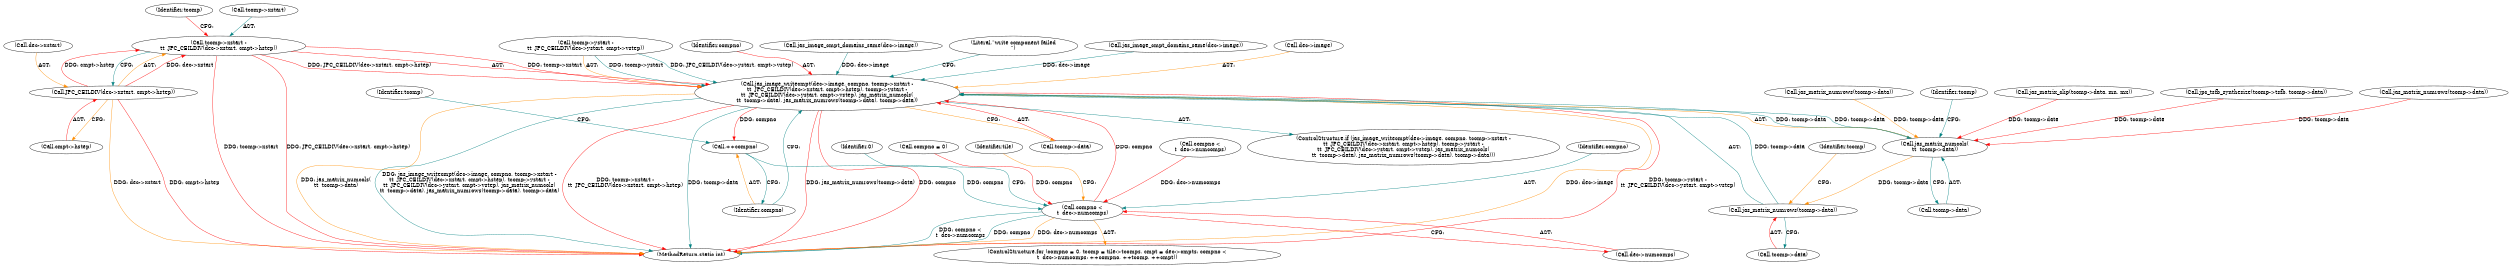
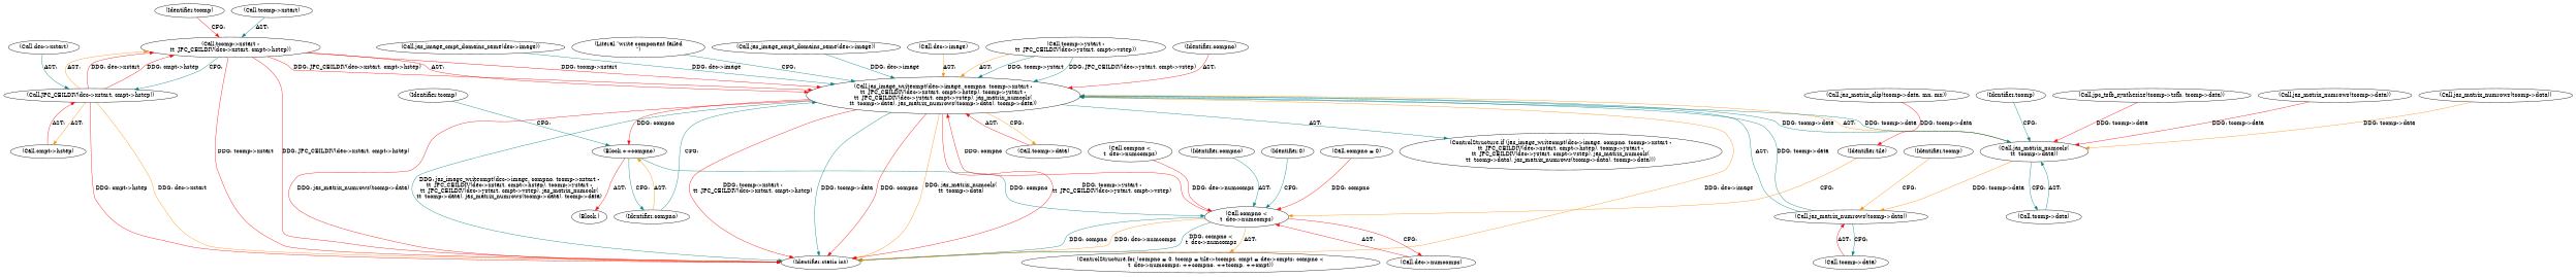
  digraph {
    edge [color=teal]
    n1 [label="(Call,tcomp->xstart -\n\t\t  JPC_CEILDIV(dec->xstart, cmpt->hstep))"]
    n2 [label="(Call,JPC_CEILDIV(dec->xstart, cmpt->hstep))"]
    n3 [label="(Call,jas_image_writecmpt(dec->image, compno, tcomp->xstart -\n\t\t  JPC_CEILDIV(dec->xstart, cmpt->hstep), tcomp->ystart -\n\t\t  JPC_CEILDIV(dec->ystart, cmpt->vstep), jas_matrix_numcols(\n\t\t  tcomp->data), jas_matrix_numrows(tcomp->data), tcomp->data))"]
-   n4 [label="(MethodReturn,static int)"]
+   n4 [label="(Identifier,static int)"]
    n5 [label="(Call,cmpt->hstep)"]
-   n6 [label="(Call,++compno)"]
+   n6 [label="(Block,++compno)"]
    n7 [label="(Call,jas_matrix_numcols(\n\t\t  tcomp->data))"]
    n8 [label="(Call,tcomp->data)"]
    n9 [label="(ControlStructure,if (jas_image_writecmpt(dec->image, compno, tcomp->xstart -\n\t\t  JPC_CEILDIV(dec->xstart, cmpt->hstep), tcomp->ystart -\n\t\t  JPC_CEILDIV(dec->ystart, cmpt->vstep), jas_matrix_numcols(\n\t\t  tcomp->data), jas_matrix_numrows(tcomp->data), tcomp->data)))"]
    n10 [label="(Call,compno <\n\t  dec->numcomps)"]
+   n11 [label="(Block,)"]
    n12 [label="(Identifier,compno)"]
    n13 [label="(Call,jas_matrix_numrows(tcomp->data))"]
    n14 [label="(Call,tcomp->data)"]
    n15 [label="(Call,dec->numcomps)"]
    n16 [label="(ControlStructure,for (compno = 0, tcomp = tile->tcomps, cmpt = dec->cmpts; compno <\n\t  dec->numcomps; ++compno, ++tcomp, ++cmpt))"]
    n17 [label="(Call,tcomp->data)"]
    n18 [label="(Call,jas_image_cmpt_domains_same(dec->image))"]
    n19 [label="(Literal,\"write component failed\n\")"]
    n20 [label="(Call,dec->xstart)"]
    n21 [label="(Call,compno <\n\t  dec->numcomps)"]
    n22 [label="(Identifier,tcomp)"]
    n23 [label="(Identifier,tcomp)"]
    n24 [label="(Call,jas_image_cmpt_domains_same(dec->image))"]
    n25 [label="(Identifier,tcomp)"]
    n26 [label="(Call,tcomp->xstart)"]
    n27 [label="(Call,jas_matrix_clip(tcomp->data, mn, mx))"]
    n28 [label="(Identifier,compno)"]
    n29 [label="(Call,dec->image)"]
    n30 [label="(Identifier,tcomp)"]
    n31 [label="(Call,jpc_tsfb_synthesize(tcomp->tsfb, tcomp->data))"]
    n32 [label="(Identifier,0)"]
    n33 [label="(Call,tcomp->ystart -\n\t\t  JPC_CEILDIV(dec->ystart, cmpt->vstep))"]
    n34 [label="(Call,compno = 0)"]
    n35 [label="(Identifier,compno)"]
    n36 [label="(Call,jas_matrix_numrows(tcomp->data))"]
    n37 [label="(Identifier,tile)"]
    n38 [label="(Call,jas_matrix_numrows(tcomp->data))"]
    n1 -> n2 [label="CFG: "]
    n1 -> n3 [color=red label="AST: "]
    n1 -> n3 [color=red label="DDG: tcomp->xstart"]
    n1 -> n3 [color=red label="DDG: JPC_CEILDIV(dec->xstart, cmpt->hstep)"]
    n1 -> n4 [color=red label="DDG: JPC_CEILDIV(dec->xstart, cmpt->hstep)"]
    n1 -> n4 [color=red label="DDG: tcomp->xstart"]
    n2 -> n1 [color=darkorange label="AST: "]
    n2 -> n1 [color=red label="DDG: dec->xstart"]
    n2 -> n1 [color=red label="DDG: cmpt->hstep"]
    n2 -> n4 [color=darkorange label="DDG: dec->xstart"]
    n2 -> n4 [color=red label="DDG: cmpt->hstep"]
-   n2 -> n5 [color=darkorange label="CFG: "]
+   n2 -> n5 [color=darkorange label="AST: "]
    n3 -> n4 [color=red label="DDG: jas_matrix_numrows(tcomp->data)"]
    n3 -> n4 [color=darkorange label="DDG: jas_matrix_numcols(\n\t\t  tcomp->data)"]
    n3 -> n4 [label="DDG: jas_image_writecmpt(dec->image, compno, tcomp->xstart -\n\t\t  JPC_CEILDIV(dec->xstart, cmpt->hstep), tcomp->ystart -\n\t\t  JPC_CEILDIV(dec->ystart, cmpt->vstep), jas_matrix_numcols(\n\t\t  tcomp->data), jas_matrix_numrows(tcomp->data), tcomp->data)"]
    n3 -> n4 [color=red label="DDG: tcomp->xstart -\n\t\t  JPC_CEILDIV(dec->xstart, cmpt->hstep)"]
    n3 -> n4 [label="DDG: tcomp->data"]
    n3 -> n4 [color=red label="DDG: compno"]
    n3 -> n4 [color=darkorange label="DDG: dec->image"]
    n3 -> n4 [color=red label="DDG: tcomp->ystart -\n\t\t  JPC_CEILDIV(dec->ystart, cmpt->vstep)"]
    n3 -> n6 [color=red label="DDG: compno"]
    n3 -> n7 [label="DDG: tcomp->data"]
    n3 -> n8 [color=darkorange label="CFG: "]
    n3 -> n9 [label="AST: "]
    n5 -> n2 [color=red label="AST: "]
    n6 -> n10 [label="DDG: compno"]
+   n6 -> n11 [color=red label="AST: "]
    n6 -> n12 [label="CFG: "]
    n7 -> n3 [color=darkorange label="AST: "]
    n7 -> n3 [label="DDG: tcomp->data"]
    n7 -> n13 [color=darkorange label="DDG: tcomp->data"]
    n7 -> n14 [label="CFG: "]
    n8 -> n3 [color=red label="AST: "]
    n10 -> n3 [color=red label="DDG: compno"]
    n10 -> n4 [label="DDG: compno <\n\t  dec->numcomps"]
    n10 -> n4 [label="DDG: compno"]
    n10 -> n4 [color=darkorange label="DDG: dec->numcomps"]
    n10 -> n15 [color=red label="CFG: "]
    n10 -> n16 [color=darkorange label="AST: "]
    n12 -> n3 [label="CFG: "]
    n12 -> n6 [color=darkorange label="AST: "]
    n13 -> n3 [label="AST: "]
    n13 -> n3 [label="DDG: tcomp->data"]
    n13 -> n17 [label="CFG: "]
    n14 -> n7 [label="AST: "]
    n15 -> n10 [color=red label="AST: "]
    n17 -> n13 [color=red label="AST: "]
    n18 -> n3 [label="DDG: dec->image"]
    n19 -> n3 [label="CFG: "]
-   n20 -> n2 [color=darkorange label="AST: "]
+   n20 -> n2 [label="AST: "]
    n21 -> n10 [color=red label="DDG: dec->numcomps"]
    n22 -> n7 [label="CFG: "]
    n23 -> n1 [color=red label="CFG: "]
    n24 -> n3 [label="DDG: dec->image"]
    n25 -> n6 [label="CFG: "]
    n26 -> n1 [label="AST: "]
-   n27 -> n7 [color=red label="DDG: tcomp->data"]
+   n27 -> n37 [color=red label="DDG: tcomp->data"]
    n28 -> n10 [label="AST: "]
    n29 -> n3 [color=darkorange label="AST: "]
    n30 -> n13 [color=darkorange label="CFG: "]
    n31 -> n7 [color=red label="DDG: tcomp->data"]
    n32 -> n10 [label="CFG: "]
    n33 -> n3 [color=darkorange label="AST: "]
    n33 -> n3 [label="DDG: tcomp->ystart"]
    n33 -> n3 [label="DDG: JPC_CEILDIV(dec->ystart, cmpt->vstep)"]
    n34 -> n10 [color=red label="DDG: compno"]
    n35 -> n3 [color=red label="AST: "]
    n36 -> n7 [color=red label="DDG: tcomp->data"]
    n37 -> n10 [color=darkorange label="CFG: "]
    n38 -> n7 [color=darkorange label="DDG: tcomp->data"]
  }
